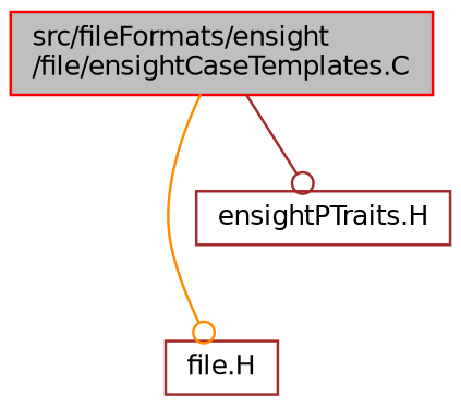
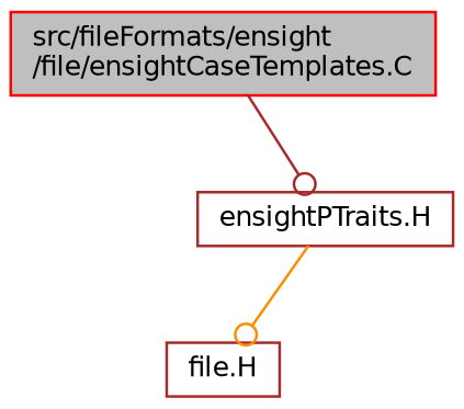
  digraph {
    node [color=brown fontname=Helvetica fontsize=10 shape=record]
    edge [arrowhead=odot fontname=Helvetica fontsize=10 labelfontname=Helvetica labelfontsize=10 style=solid]
    n1 [color=red fillcolor=grey75 fontcolor=black height=0.2 label="src/fileFormats/ensight\l/file/ensightCaseTemplates.C" style=filled width=0.4]
    n2 [height=0.2 label="file.H" width=0.4]
    n3 [height=0.2 label="ensightPTraits.H" width=0.4]
-   n1 -> n2 [color=darkorange]
+   n3 -> n2 [color=darkorange]
    n1 -> n3 [color=brown]
  }
